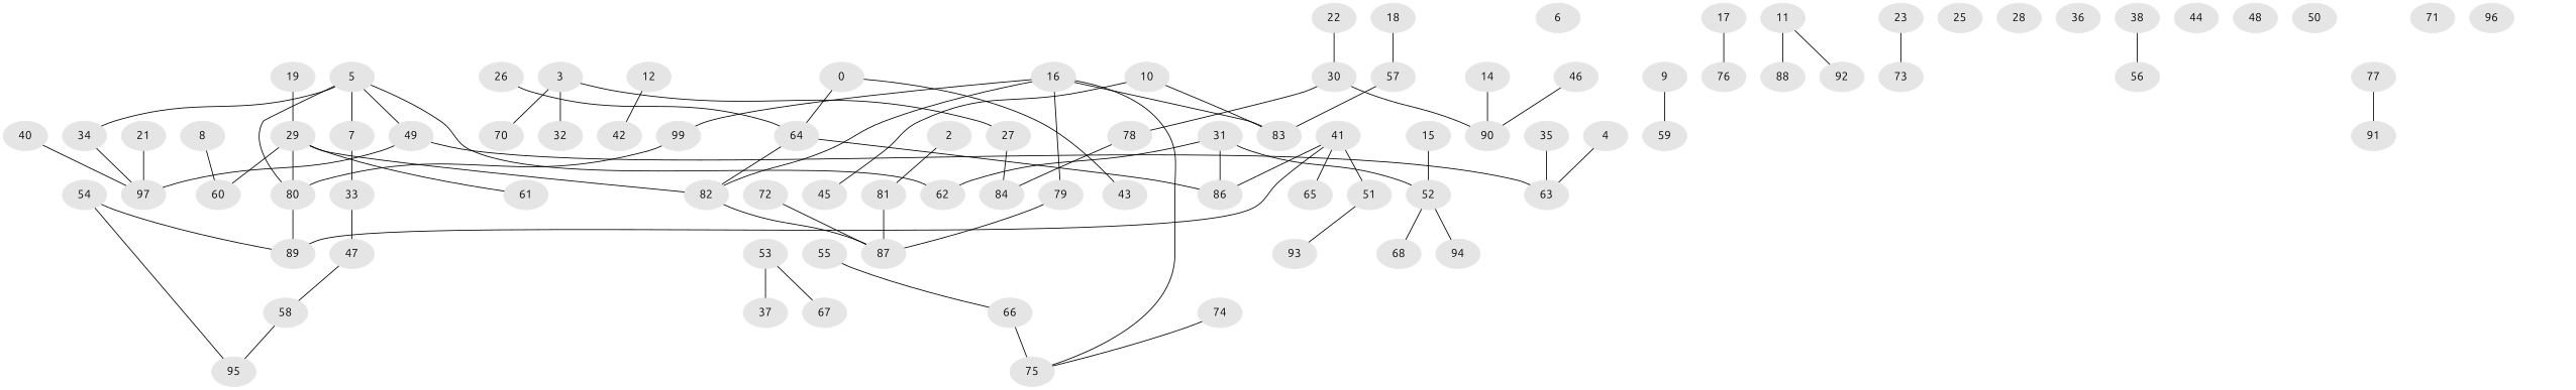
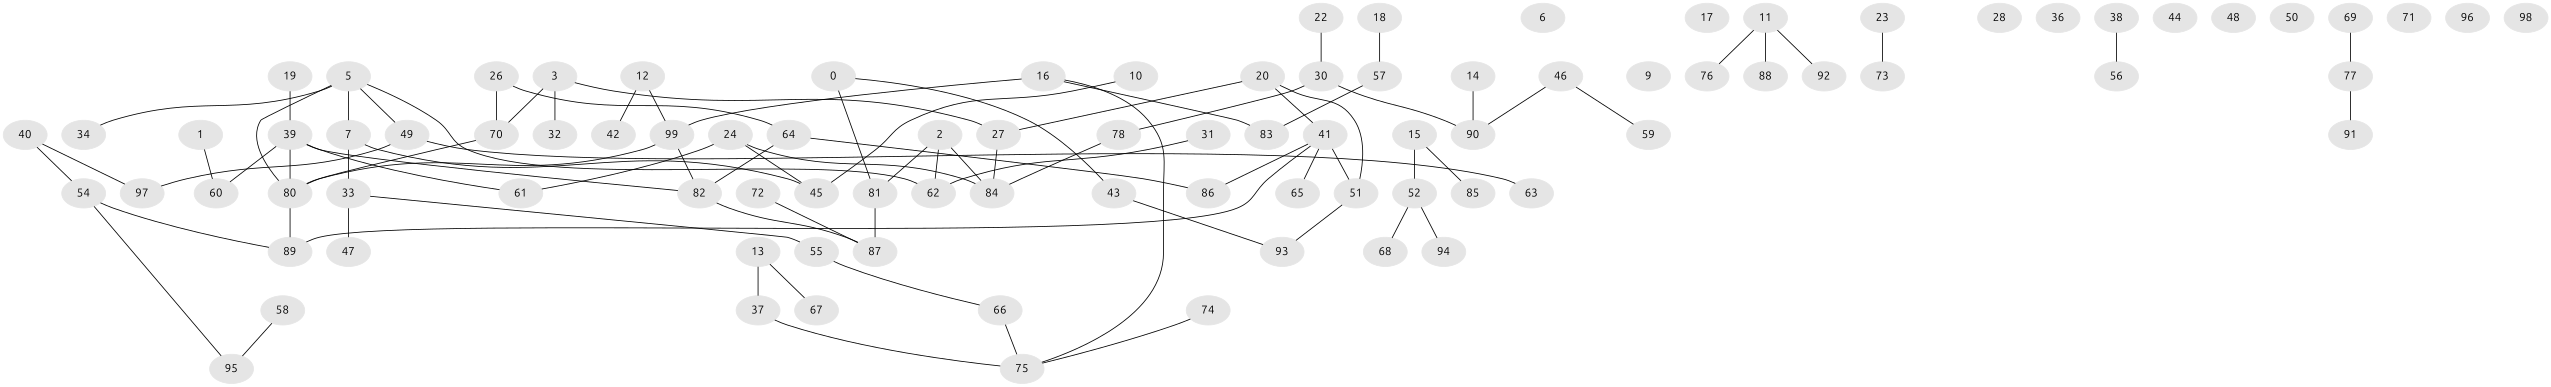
  graph {
    fontname=Ubuntu
    node [color=gray90 fontname=Ubuntu style=filled]
    edge [fontname=Ubuntu]
-   1 [label=8]
+   1
    60
    2
    62
    81
    84
    87
    3
    27
    32
    70
    80
-   4
    63
    5
    7
    34
    49
    33
    45
    97
    89
    6
    47
    55
    n26 [label=0]
    43
    93
    9
    10
    83
    11
    76
    88
    92
    n36 [label=99]
    12
    42
-   13 [label=53]
+   13
    37
    67
    75
    14
    90
    15
    52
+   85
    68
    94
    16
-   79
    82
    17
    18
    57
    19
-   29
+   29 [label=39]
    61
+   20
    41
    51
    86
    65
-   21
    22
    30
    78
    23
    73
-   25
+   24
    26
    64
    28
    31
    58
    66
-   35
    36
    38
    56
    40
    54
    95
    44
    46
    59
    48
    50
+   69
    77
    91
    71
    72
    74
    96
+   98
    1 -- 60
+   2 -- 62
    2 -- 81
+   2 -- 84
    81 -- 87
    3 -- 27
    3 -- 32
    3 -- 70
    27 -- 84
+   70 -- 80
    80 -- 89
-   4 -- 63
    5 -- 62
    5 -- 80
    5 -- 7
    5 -- 34
    5 -- 49
    7 -- 33
-   34 -- 97
+   7 -- 45
    49 -- 63
    49 -- 97
    33 -- 47
-   47 -- 58
+   33 -- 55
    55 -- 66
-   n26 -- 64
+   n26 -- 81
    n26 -- 43
+   43 -- 93
    10 -- 45
-   10 -- 83
-   17 -- 76
+   11 -- 76
    11 -- 88
    11 -- 92
    n36 -- 80
+   12 -- n36
    12 -- 42
    13 -- 37
    13 -- 67
+   37 -- 75
    14 -- 90
    15 -- 52
+   15 -- 85
    52 -- 68
    52 -- 94
    16 -- 83
    16 -- n36
    16 -- 75
-   16 -- 79
-   16 -- 82
-   79 -- 87
+   n36 -- 82
    82 -- 87
    18 -- 57
    57 -- 83
    19 -- 29
    29 -- 60
    29 -- 80
    29 -- 82
    29 -- 61
+   20 -- 27
+   20 -- 41
+   20 -- 51
    41 -- 89
    41 -- 51
    41 -- 86
    41 -- 65
    51 -- 93
-   21 -- 97
    22 -- 30
    30 -- 90
    30 -- 78
    78 -- 84
    23 -- 73
+   24 -- 84
+   24 -- 45
+   24 -- 61
+   26 -- 70
    26 -- 64
    64 -- 82
    64 -- 86
    31 -- 62
-   31 -- 52
-   31 -- 86
    58 -- 95
    66 -- 75
-   35 -- 63
    38 -- 56
    40 -- 97
+   40 -- 54
    54 -- 89
    54 -- 95
    46 -- 90
-   9 -- 59
+   46 -- 59
+   69 -- 77
    77 -- 91
    72 -- 87
    74 -- 75
  }
